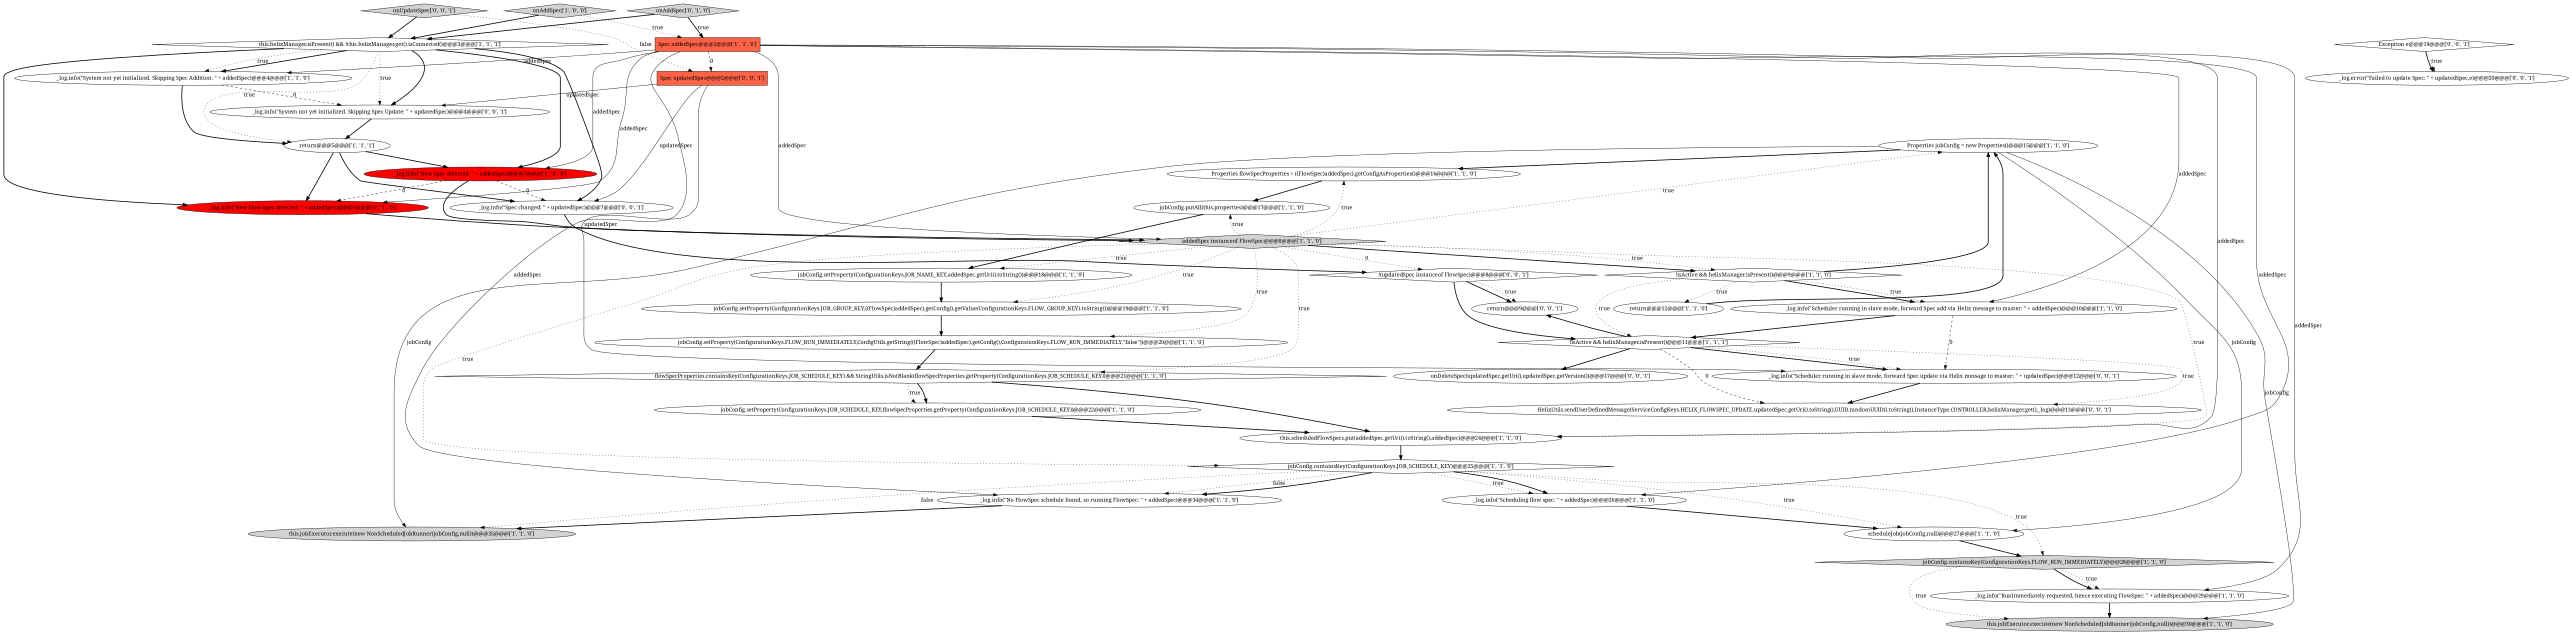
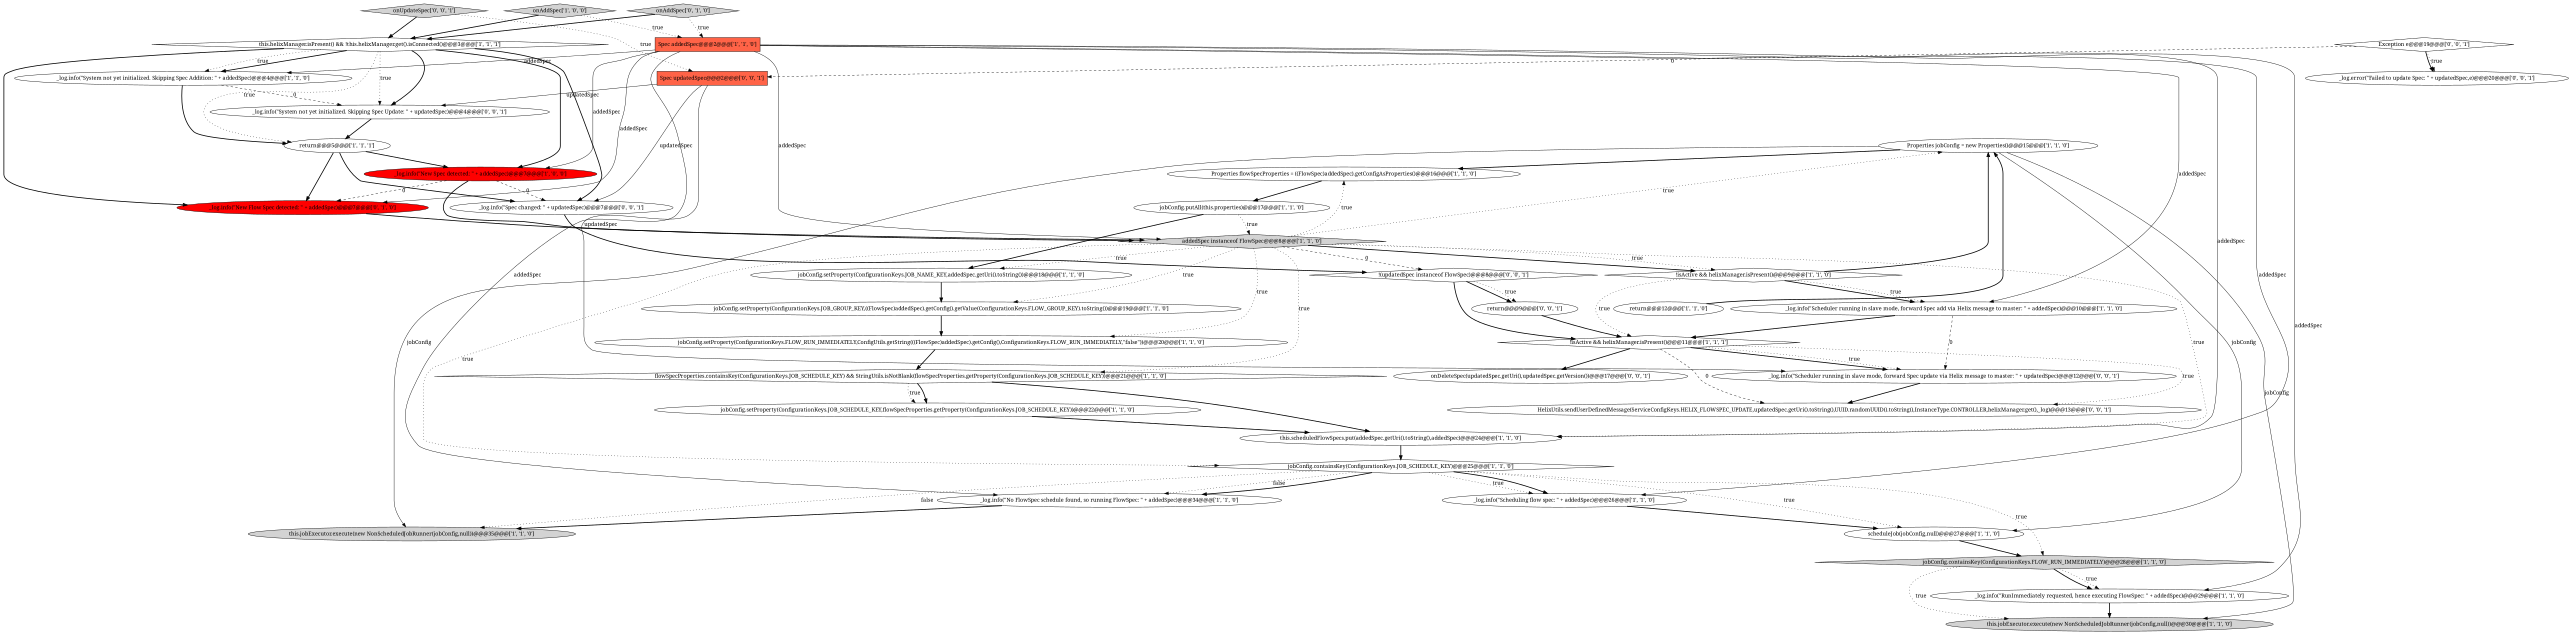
  digraph {
    fontname="Noto Serif"
    node [fillcolor=white fontname="Noto Serif" shape=ellipse style=filled]
    edge [fontname="Noto Serif" style=bold]
    n1 [label="_log.info(\"Scheduling flow spec: \" + addedSpec)@@@26@@@['1', '1', '0']"]
    n2 [label="scheduleJob(jobConfig,null)@@@27@@@['1', '1', '0']"]
    n3 [fillcolor=lightgray label="jobConfig.containsKey(ConfigurationKeys.FLOW_RUN_IMMEDIATELY)@@@28@@@['1', '1', '0']" shape=diamond]
    n4 [label="_log.info(\"Scheduler running in slave mode, forward Spec update via Helix message to master: \" + updatedSpec)@@@12@@@['0', '0', '1']"]
    n5 [label="HelixUtils.sendUserDefinedMessage(ServiceConfigKeys.HELIX_FLOWSPEC_UPDATE,updatedSpec.getUri().toString(),UUID.randomUUID().toString(),InstanceType.CONTROLLER,helixManager.get(),_log)@@@13@@@['0', '0', '1']"]
    n6 [label="this.helixManager.isPresent() && !this.helixManager.get().isConnected()@@@3@@@['1', '1', '1']" shape=diamond]
    n7 [label="_log.info(\"Spec changed: \" + updatedSpec)@@@7@@@['0', '0', '1']"]
    n8 [fillcolor=red label="_log.info(\"New Flow Spec detected: \" + addedSpec)@@@7@@@['0', '1', '0']"]
    n9 [label="return@@@5@@@['1', '1', '1']"]
    n10 [label="_log.info(\"System not yet initialized. Skipping Spec Update: \" + updatedSpec)@@@4@@@['0', '0', '1']"]
    n11 [label="_log.info(\"System not yet initialized. Skipping Spec Addition: \" + addedSpec)@@@4@@@['1', '1', '0']"]
    n12 [fillcolor=red label="_log.info(\"New Spec detected: \" + addedSpec)@@@7@@@['1', '0', '0']"]
    n13 [label="!(updatedSpec instanceof FlowSpec)@@@8@@@['0', '0', '1']" shape=diamond]
    n14 [fillcolor=lightgray label="addedSpec instanceof FlowSpec@@@8@@@['1', '1', '0']" shape=diamond]
    n15 [label="jobConfig.containsKey(ConfigurationKeys.JOB_SCHEDULE_KEY)@@@25@@@['1', '1', '0']" shape=diamond]
    n16 [label="_log.info(\"No FlowSpec schedule found, so running FlowSpec: \" + addedSpec)@@@34@@@['1', '1', '0']"]
    n17 [fillcolor=lightgray label="this.jobExecutor.execute(new NonScheduledJobRunner(jobConfig,null))@@@35@@@['1', '1', '0']"]
    n18 [label="_log.info(\"RunImmediately requested, hence executing FlowSpec: \" + addedSpec)@@@29@@@['1', '1', '0']"]
    n19 [fillcolor=lightgray label="this.jobExecutor.execute(new NonScheduledJobRunner(jobConfig,null))@@@30@@@['1', '1', '0']"]
    n20 [label="return@@@9@@@['0', '0', '1']"]
    n21 [label="!isActive && helixManager.isPresent()@@@11@@@['1', '1', '1']" shape=diamond]
    n22 [label="onDeleteSpec(updatedSpec.getUri(),updatedSpec.getVersion())@@@17@@@['0', '0', '1']"]
    n23 [label="return@@@12@@@['1', '1', '0']"]
    n24 [label="Properties jobConfig = new Properties()@@@15@@@['1', '1', '0']"]
    n25 [label="Properties flowSpecProperties = ((FlowSpec)addedSpec).getConfigAsProperties()@@@16@@@['1', '1', '0']"]
    n26 [label="_log.error(\"Failed to update Spec: \" + updatedSpec,e)@@@20@@@['0', '0', '1']"]
    n27 [label="jobConfig.setProperty(ConfigurationKeys.FLOW_RUN_IMMEDIATELY,ConfigUtils.getString(((FlowSpec)addedSpec).getConfig(),ConfigurationKeys.FLOW_RUN_IMMEDIATELY,\"false\"))@@@20@@@['1', '1', '0']"]
    n28 [label="flowSpecProperties.containsKey(ConfigurationKeys.JOB_SCHEDULE_KEY) && StringUtils.isNotBlank(flowSpecProperties.getProperty(ConfigurationKeys.JOB_SCHEDULE_KEY))@@@21@@@['1', '1', '0']" shape=diamond]
    n29 [label="this.scheduledFlowSpecs.put(addedSpec.getUri().toString(),addedSpec)@@@24@@@['1', '1', '0']"]
    n30 [label="jobConfig.setProperty(ConfigurationKeys.JOB_SCHEDULE_KEY,flowSpecProperties.getProperty(ConfigurationKeys.JOB_SCHEDULE_KEY))@@@22@@@['1', '1', '0']"]
    n31 [label="jobConfig.setProperty(ConfigurationKeys.JOB_NAME_KEY,addedSpec.getUri().toString())@@@18@@@['1', '1', '0']"]
    n32 [label="jobConfig.setProperty(ConfigurationKeys.JOB_GROUP_KEY,((FlowSpec)addedSpec).getConfig().getValue(ConfigurationKeys.FLOW_GROUP_KEY).toString())@@@19@@@['1', '1', '0']"]
    n33 [label="!isActive && helixManager.isPresent()@@@9@@@['1', '1', '0']" shape=diamond]
    n34 [label="jobConfig.putAll(this.properties)@@@17@@@['1', '1', '0']"]
    n35 [label="_log.info(\"Scheduler running in slave mode, forward Spec add via Helix message to master: \" + addedSpec)@@@10@@@['1', '1', '0']"]
    n36 [fillcolor=tomato label="Spec addedSpec@@@2@@@['1', '1', '0']" shape=box]
    n37 [fillcolor=tomato label="Spec updatedSpec@@@2@@@['0', '0', '1']" shape=box]
    n38 [label="Exception e@@@19@@@['0', '0', '1']" shape=diamond]
    n39 [fillcolor=lightgray label="onUpdateSpec['0', '0', '1']" shape=diamond]
    n40 [fillcolor=lightgray label="onAddSpec['0', '1', '0']" shape=diamond]
    n41 [fillcolor=lightgray label="onAddSpec['1', '0', '0']" shape=diamond]
    n1 -> n2
    n2 -> n3
    n3 -> n18 [label=true style=dotted]
    n3 -> n18
    n3 -> n19 [label=true style=dotted]
    n4 -> n5
    n6 -> n7
    n6 -> n8
    n6 -> n9 [label=true style=dotted]
    n6 -> n10 [label=true style=dotted]
    n6 -> n10
    n6 -> n11
    n6 -> n11 [label=true style=dotted]
    n6 -> n12
    n7 -> n13
    n8 -> n14
    n9 -> n7
    n9 -> n8
    n9 -> n12
    n10 -> n9
    n11 -> n9
    n11 -> n10 [label=0 style=dashed]
    n12 -> n7 [label=0 style=dashed]
    n12 -> n8 [label=0 style=dashed]
    n12 -> n14
    n13 -> n20
    n13 -> n20 [label=true style=dotted]
    n13 -> n21
-   n14 -> n13 [label=0 style=dotted]
+   n14 -> n13 [label=0 style=dashed]
    n14 -> n15 [label=true style=dotted]
    n14 -> n24 [label=true style=dotted]
    n14 -> n25 [label=true style=dotted]
    n14 -> n27 [label=true style=dotted]
    n14 -> n28 [label=true style=dotted]
    n14 -> n29 [label=true style=dotted]
    n14 -> n31 [label=true style=dotted]
    n14 -> n32 [label=true style=dotted]
    n14 -> n33 [label=true style=dotted]
    n14 -> n33
-   n14 -> n34 [label=true style=dotted]
+   n34 -> n14 [label=true style=dotted]
    n15 -> n1 [label=true style=dotted]
    n15 -> n1
    n15 -> n2 [label=true style=dotted]
    n15 -> n3 [label=true style=dotted]
    n15 -> n16 [label=false style=dotted]
    n15 -> n16
    n15 -> n17 [label=false style=dotted]
    n16 -> n17
    n18 -> n19
-   n21 -> n20
+   n20 -> n21
    n21 -> n4
    n21 -> n4 [label=true style=dotted]
    n21 -> n5 [label=true style=dotted]
    n21 -> n5 [label=0 style=dashed]
    n21 -> n22
    n23 -> n24
    n24 -> n2 [label=jobConfig style=solid]
    n24 -> n17 [label=jobConfig style=solid]
    n24 -> n19 [label=jobConfig style=solid]
    n24 -> n25
    n25 -> n34
    n27 -> n28
    n28 -> n29
    n28 -> n30
    n28 -> n30 [label=true style=dotted]
    n29 -> n15
    n30 -> n29
    n31 -> n32
    n32 -> n27
    n33 -> n21 [label=true style=dotted]
-   n33 -> n23 [label=true style=dotted]
    n33 -> n24
    n33 -> n35
    n33 -> n35 [label=true style=dotted]
    n34 -> n31
    n35 -> n4 [label=0 style=dashed]
    n35 -> n21
    n36 -> n1 [label=addedSpec style=solid]
    n36 -> n8 [label=addedSpec style=solid]
    n36 -> n11 [label=addedSpec style=solid]
    n36 -> n12 [label=addedSpec style=solid]
    n36 -> n14 [label=addedSpec style=solid]
    n36 -> n16 [label=addedSpec style=solid]
    n36 -> n18 [label=addedSpec style=solid]
    n36 -> n29 [label=addedSpec style=solid]
    n36 -> n35 [label=addedSpec style=solid]
-   n36 -> n37 [label=0 style=dashed]
+   n38 -> n37 [label=0 style=dashed]
    n37 -> n4 [label=updatedSpec style=solid]
    n37 -> n7 [label=updatedSpec style=solid]
    n37 -> n10 [label=updatedSpec style=solid]
    n38 -> n26
    n38 -> n26 [label=true style=dotted]
    n39 -> n6
-   n39 -> n37 [label=false style=dotted]
+   n39 -> n37 [label=true style=dotted]
    n40 -> n6
-   n40 -> n36 [label=true]
+   n40 -> n36 [label=true style=dotted]
    n41 -> n6
    n41 -> n36 [label=true style=dotted]
  }
